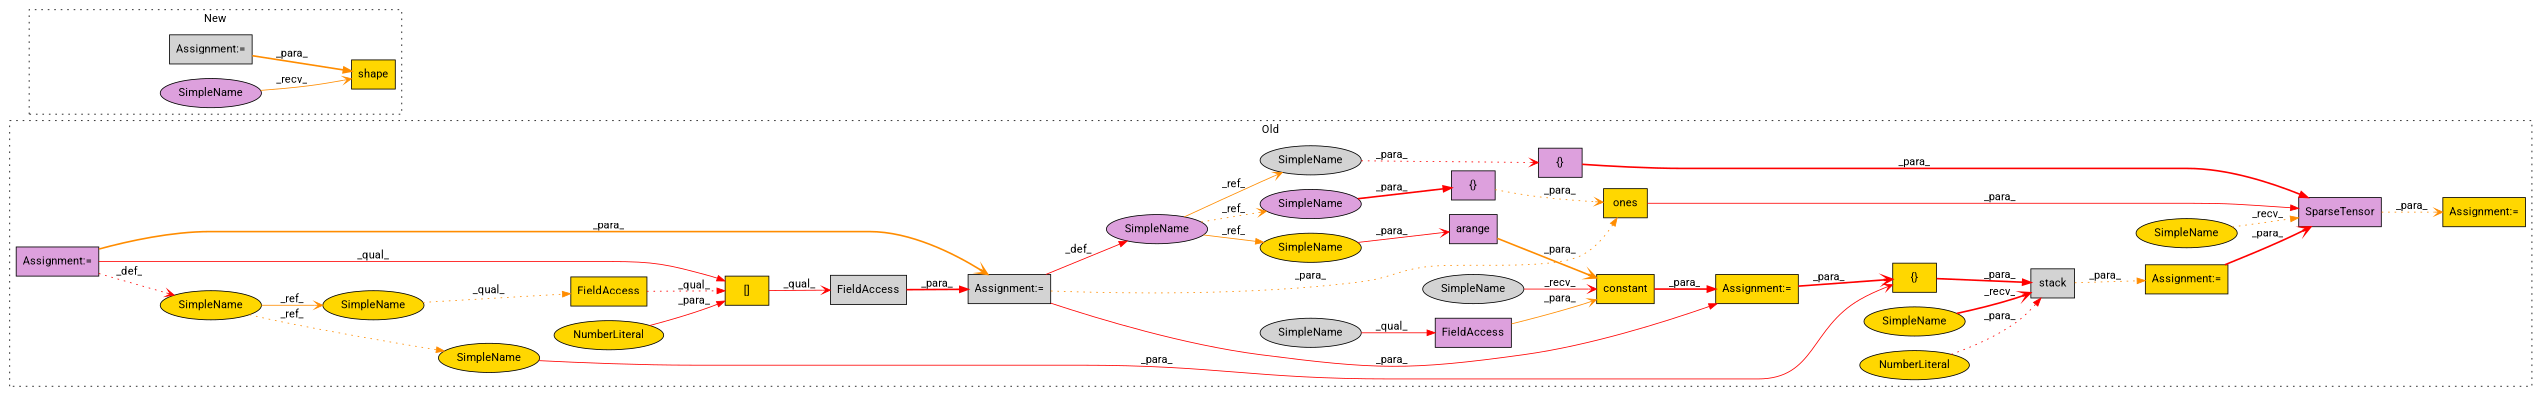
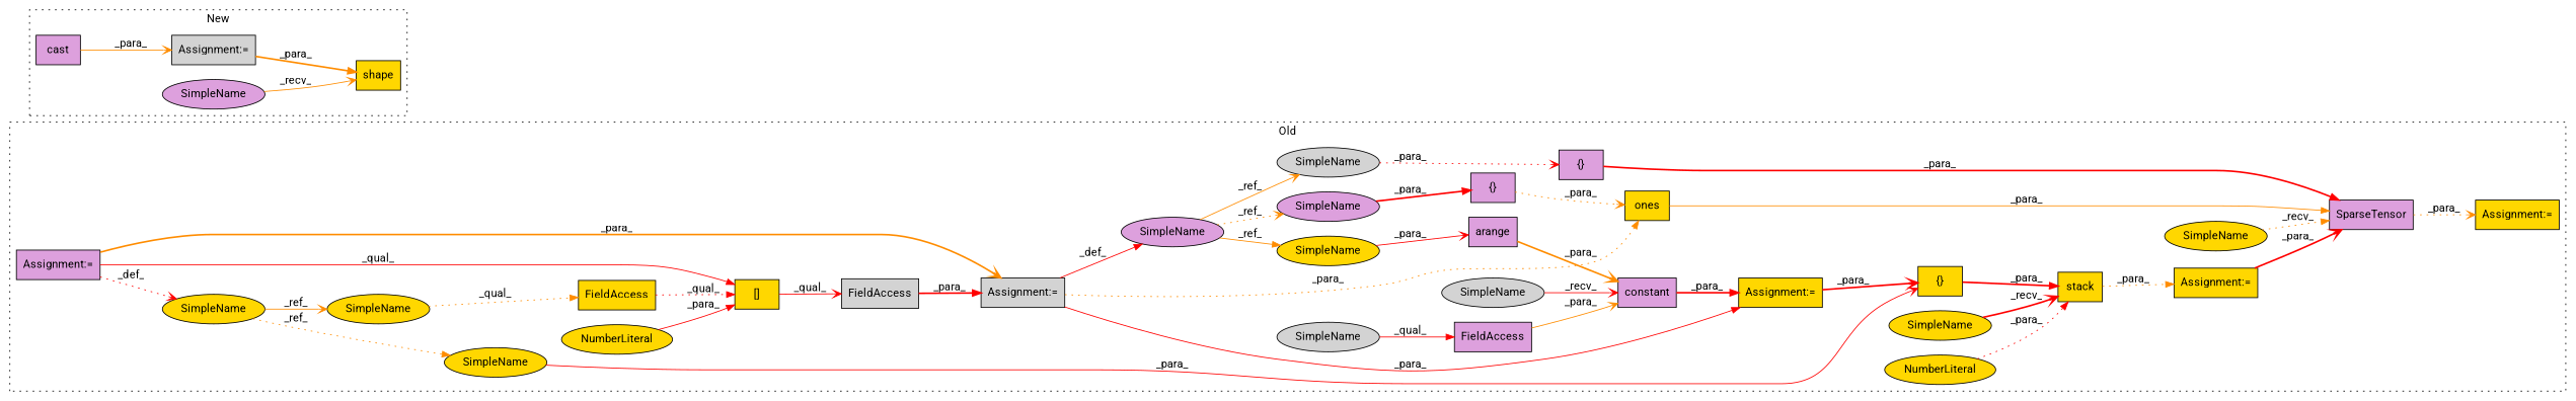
  digraph {
    fontname=Roboto
    rankdir=LR
    node [a=42 fillcolor=gold fontname=Roboto l=1 s=3927 shape=box style=filled]
    edge [arrowhead=normal color=red fontname=Roboto style=solid]
-   n1 [a=32 fillcolor=lightgrey l="6,1" label=stack s="4086,4121"]
+   n1 [a=32 l="6,1" label=stack s="4086,4121"]
    n2 [a=7 fillcolor=plum l=12 label="Assignment:=" s=3514]
    n3 [a=4 l="1,1" label="{}" s="4101,4118"]
    n4 [a=22 fillcolor=lightgrey l=27 label=FieldAccess]
    n5 [a=4 fillcolor=plum l="1,1" label="{}" s="4189,4198"]
    n6 [a=22 l=18 label=FieldAccess]
    n7 [a=4 fillcolor=plum l="1,1" label="{}" s="4229,4248"]
    n8 [a=2 l="19,1" label="[]" s="3927,3947"]
    n9 [a=34 label=NumberLiteral s=3946 shape=ellipse]
    n10 [a=34 label=NumberLiteral s=4120 shape=ellipse]
-   n11 [a=32 l="9,1" label=constant s="4016,4064"]
+   n11 [a=32 fillcolor=plum l="9,1" label=constant s="4016,4064"]
    n12 [a=32 fillcolor=plum l="13,1" label=SparseTensor s="4147,4249"]
    n13 [a=32 fillcolor=plum l="7,1" label=arange s="4031,4046"]
    n14 [a=22 fillcolor=plum l=16 label=FieldAccess s=4048]
    n15 [a=32 l="5,1" label=ones s="4175,4218"]
    n16 [fillcolor=plum l=8 label=SimpleName s=3918 shape=ellipse]
    n17 [l=12 label=SimpleName s=3866 shape=ellipse]
    n18 [a=7 label="Assignment:=" s=4135]
    n19 [a=7 fillcolor=lightgrey label="Assignment:=" s=3926]
    n20 [a=7 label="Assignment:=" s=4074]
    n21 [a=7 label="Assignment:=" s=4004]
    n22 [fillcolor=lightgrey l=10 label=SimpleName s=4048 shape=ellipse]
    n23 [l=10 label=SimpleName s=4136 shape=ellipse]
    n24 [fillcolor=lightgrey l=10 label=SimpleName s=4005 shape=ellipse]
    n25 [l=10 label=SimpleName s=4075 shape=ellipse]
    n26 [l=12 label=SimpleName shape=ellipse]
    n27 [l=12 label=SimpleName s=4106 shape=ellipse]
    n28 [fillcolor=plum l=8 label=SimpleName s=4190 shape=ellipse]
    n29 [l=8 label=SimpleName s=4038 shape=ellipse]
    n30 [fillcolor=lightgrey l=8 label=SimpleName s=4230 shape=ellipse]
    n31 [a=32 l="6,1" label=shape s="4399,4415"]
+   n32 [a=32 fillcolor=plum l="5,1" label=cast s="4308,4342"]
    n33 [a=7 fillcolor=lightgrey label="Assignment:=" s=4296]
    n34 [fillcolor=plum l=10 label=SimpleName s=4388 shape=ellipse]
    subgraph cluster_1 {
      label=Old
      style=dotted
      n1
      n2
      n3
      n4
      n5
      n6
      n7
      n8
      n9
      n10
      n11
      n12
      n13
      n14
      n15
      n16
      n17
      n18
      n19
      n20
      n21
      n22
      n23
      n24
      n25
      n26
      n27
      n28
      n29
      n30
    }
    subgraph cluster_2 {
      label=New
      style=dotted
      n31
+     n32
      n33
      n34
    }
    n1 -> n20 [color=darkorange label=_para_ style=dotted]
    n2 -> n8 [label=_qual_]
    n2 -> n17 [arrowhead=vee label=_def_ style=dotted]
    n2 -> n19 [arrowhead=vee color=darkorange label=_para_ style=bold]
    n3 -> n1 [label=_para_ style=bold]
    n4 -> n19 [label=_para_ style=bold]
    n5 -> n15 [arrowhead=vee color=darkorange label=_para_ style=dotted]
    n6 -> n8 [label=_qual_ style=dotted]
    n7 -> n12 [label=_para_ style=bold]
    n8 -> n4 [arrowhead=vee label=_qual_]
    n9 -> n8 [label=_para_]
    n10 -> n1 [label=_para_ style=dotted]
    n11 -> n21 [label=_para_ style=bold]
    n12 -> n18 [arrowhead=vee color=darkorange label=_para_ style=dotted]
    n13 -> n11 [arrowhead=vee color=darkorange label=_para_ style=bold]
    n14 -> n11 [arrowhead=vee color=darkorange label=_para_]
-   n15 -> n12 [label=_para_]
+   n15 -> n12 [color=darkorange label=_para_]
    n16 -> n28 [arrowhead=vee color=darkorange label=_ref_ style=dotted]
    n16 -> n29 [color=darkorange label=_ref_]
    n16 -> n30 [arrowhead=vee color=darkorange label=_ref_]
    n17 -> n26 [arrowhead=vee color=darkorange label=_ref_]
    n17 -> n27 [color=darkorange label=_ref_ style=dotted]
    n19 -> n15 [color=darkorange label=_para_ style=dotted]
    n19 -> n16 [label=_def_]
    n19 -> n21 [label=_para_]
    n20 -> n12 [arrowhead=vee label=_para_ style=bold]
    n21 -> n3 [arrowhead=vee label=_para_ style=bold]
    n22 -> n14 [label=_qual_]
    n23 -> n12 [color=darkorange label=_recv_ style=dotted]
    n24 -> n11 [arrowhead=vee label=_recv_]
    n25 -> n1 [arrowhead=vee label=_recv_ style=bold]
    n26 -> n6 [color=darkorange label=_qual_ style=dotted]
    n27 -> n3 [arrowhead=vee label=_para_]
    n28 -> n5 [label=_para_ style=bold]
    n29 -> n13 [arrowhead=vee label=_para_]
    n30 -> n7 [arrowhead=vee label=_para_ style=dotted]
+   n32 -> n33 [arrowhead=vee color=darkorange label=_para_]
    n33 -> n31 [color=darkorange label=_para_ style=bold]
    n34 -> n31 [arrowhead=vee color=darkorange label=_recv_]
  }
